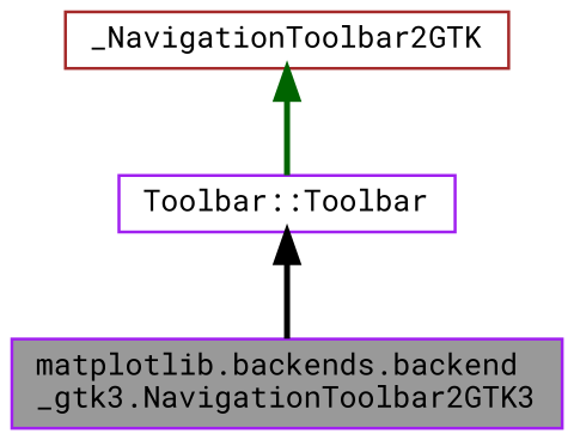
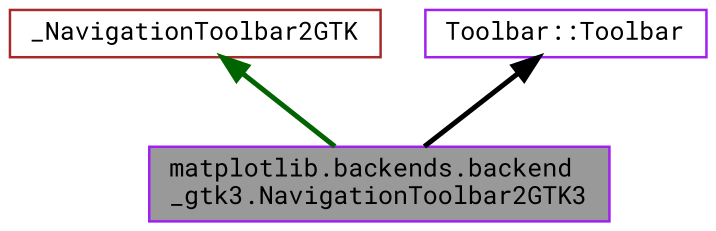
  digraph {
    fontname="Roboto Mono"
    node [color=purple fillcolor=white fontname="Roboto Mono" fontsize=10 shape=box style=filled]
    edge [dir=back fontname="Roboto Mono" fontsize=10 labelfontname=Helvetica labelfontsize=10 style=bold]
    n1 [fillcolor=grey60 fontcolor=black height=0.2 label="matplotlib.backends.backend\l_gtk3.NavigationToolbar2GTK3" width=0.4]
    n2 [color=brown height=0.2 label=_NavigationToolbar2GTK width=0.4]
    n3 [height=0.2 label="Toolbar::Toolbar" width=0.4]
-   n2 -> n3 [color=darkgreen]
+   n2 -> n1 [color=darkgreen]
    n3 -> n1 [color=black]
  }
